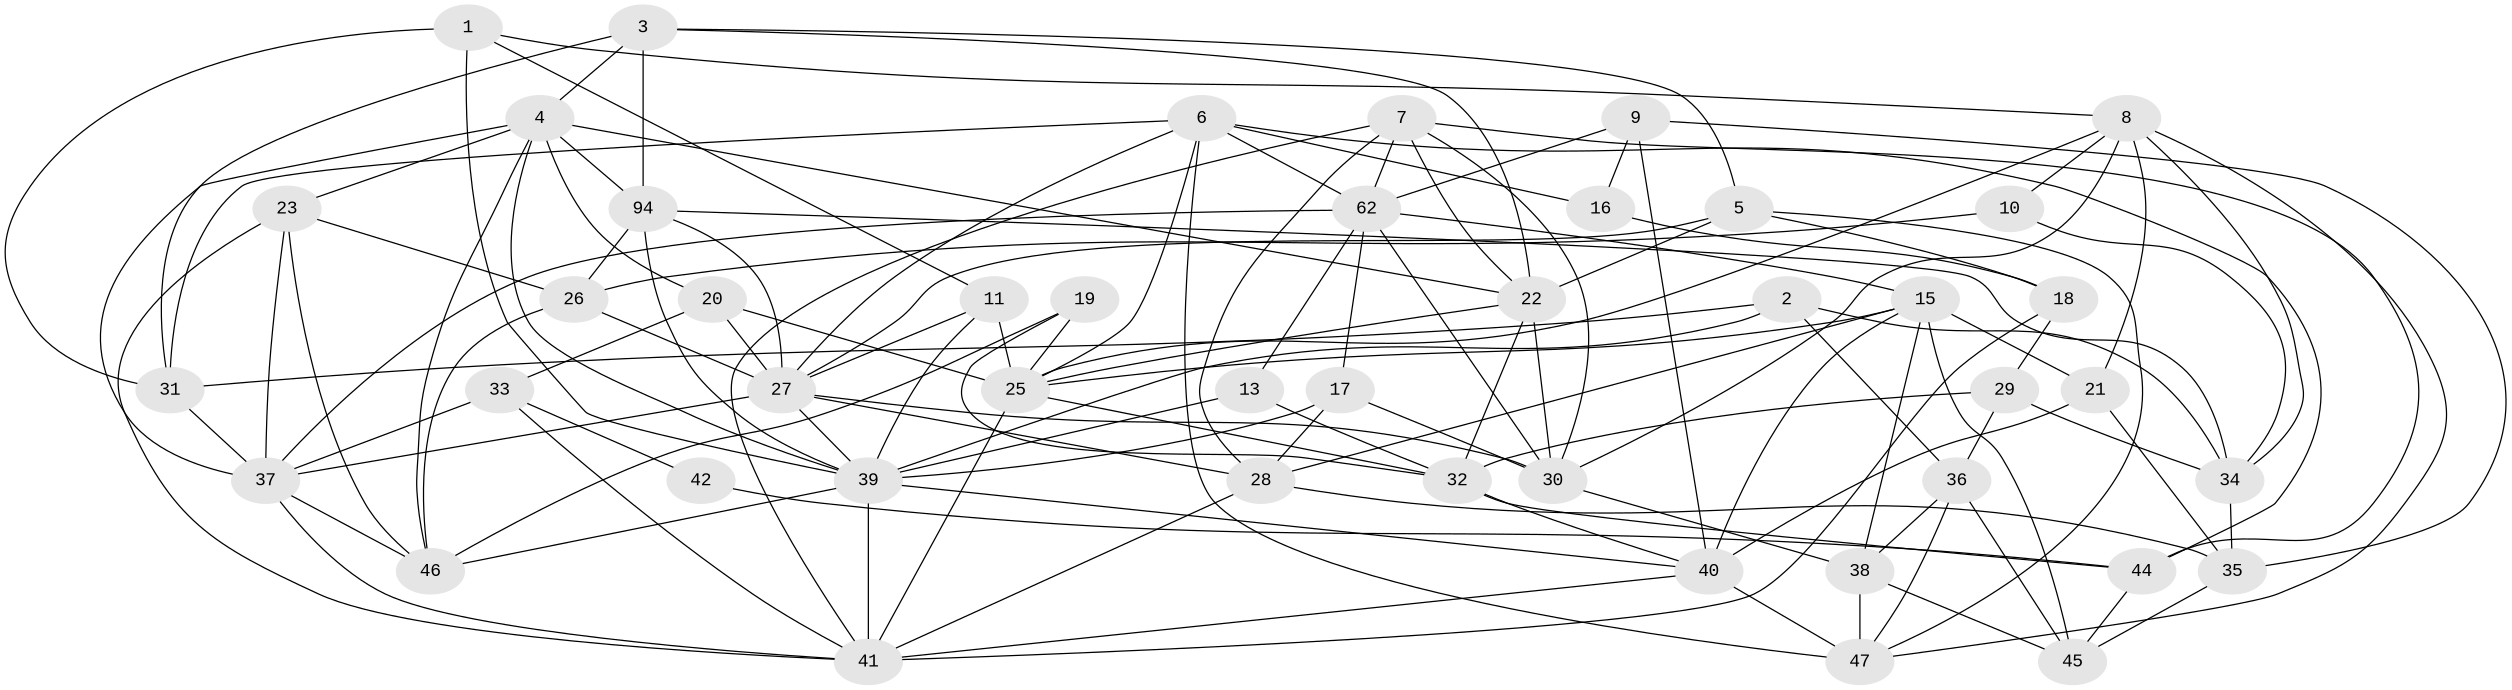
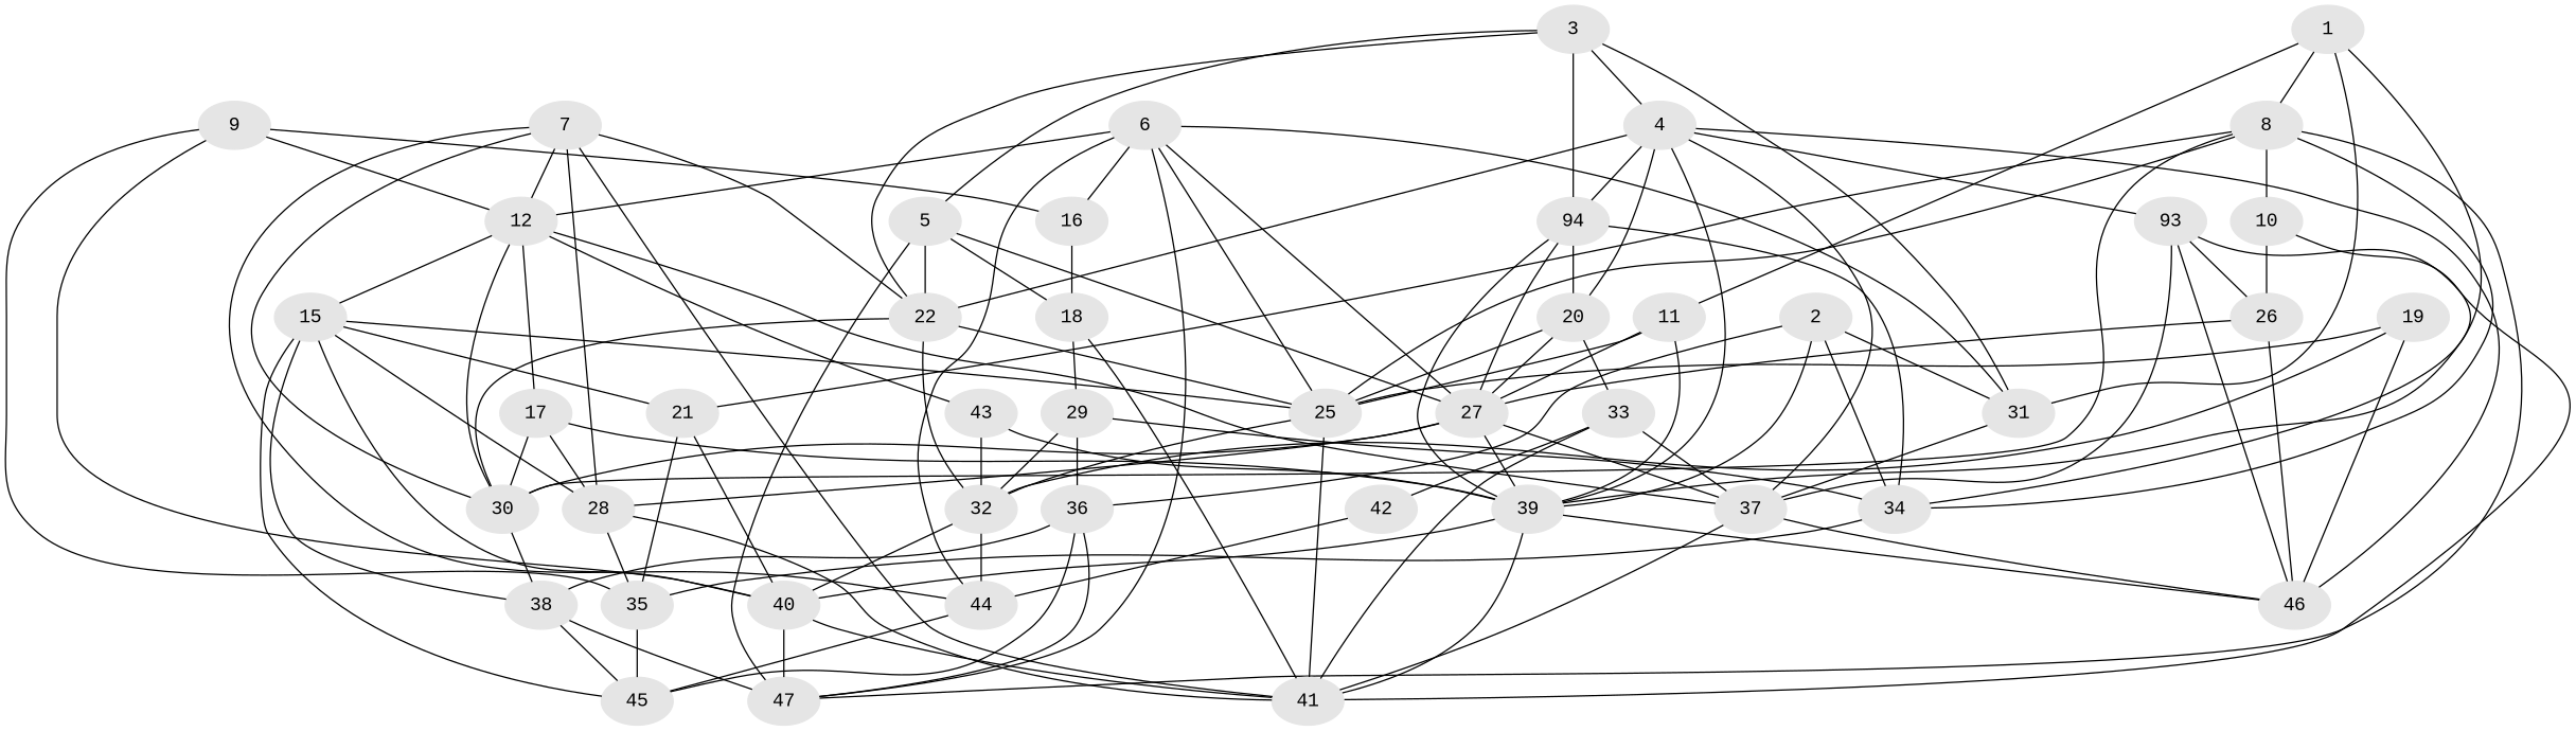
  graph {
    fontname="Liberation Mono"
    node [color=gray90 fontname="Liberation Mono" style=filled]
    edge [fontname="Liberation Mono" weight=1.0]
    1
    8
    11
    31
    39
    34
    47
    25
    30
    10
    21
    27
    37
    46
    41
    40
    2
    36
    35
    38
    45
    3
    4
    5
    22
    n26 [label=94]
    20
-   23
+   23 [label=93]
    18
    32
    26
    33
    29
    28
    6
-   12 [label=62]
+   12
    16
    44
-   13
+   13 [label=43]
    15
    17
    7
    9
    19
    42
    1 -- 8
    1 -- 11
    1 -- 31
    1 -- 39
    8 -- 34
    8 -- 47
    8 -- 25
    8 -- 30
    8 -- 10
    8 -- 21
    11 -- 39
    11 -- 25
    11 -- 27
    31 -- 37
    39 -- 46
    39 -- 41
    39 -- 40
    34 -- 35
    25 -- 41
    25 -- 32
    30 -- 38
    10 -- 34
    10 -- 26
    21 -- 40
    21 -- 35
    27 -- 39
    27 -- 30
    27 -- 37
    27 -- 28
    37 -- 46
    37 -- 41
    40 -- 47 [weight=2.0]
    40 -- 41
    2 -- 31
    2 -- 39
    2 -- 34
    2 -- 36
    36 -- 47
    36 -- 38
    36 -- 45
    35 -- 45
    38 -- 47
    38 -- 45
    3 -- 31
    3 -- 4
    3 -- 5
    3 -- 22
    3 -- n26
    4 -- 39
    4 -- 37
    4 -- 46
    4 -- 22
    4 -- n26
    4 -- 20
    4 -- 23
    5 -- 47
    5 -- 27
    5 -- 22
    5 -- 18
    22 -- 25
    22 -- 30
    22 -- 32
    n26 -- 39
    n26 -- 34
    n26 -- 27
-   n26 -- 26
+   n26 -- 20
    20 -- 25
    20 -- 27
    20 -- 33
    23 -- 37
    23 -- 46
    23 -- 41
    23 -- 26
    18 -- 41
    18 -- 29
    32 -- 40
    32 -- 44
    26 -- 27
    26 -- 46 [weight=2.0]
    33 -- 37
    33 -- 41
    33 -- 42
    29 -- 34
    29 -- 36
    29 -- 32
    28 -- 41
    28 -- 35
    6 -- 31
    6 -- 47
    6 -- 25
    6 -- 27
    6 -- 12
    6 -- 16
    6 -- 44
    12 -- 30
    12 -- 37
    12 -- 13
    12 -- 15
    12 -- 17
    16 -- 18
    44 -- 45
    13 -- 39
    13 -- 32
    15 -- 25 [weight=2.0]
    15 -- 21
    15 -- 40
    15 -- 38
    15 -- 45
    15 -- 28
    17 -- 39
    17 -- 30
    17 -- 28
    7 -- 30
    7 -- 41
    7 -- 22
    7 -- 28
    7 -- 12
    7 -- 44
    9 -- 40
    9 -- 35
    9 -- 12
    9 -- 16
    19 -- 25
    19 -- 46
    19 -- 32
    42 -- 44
  }
